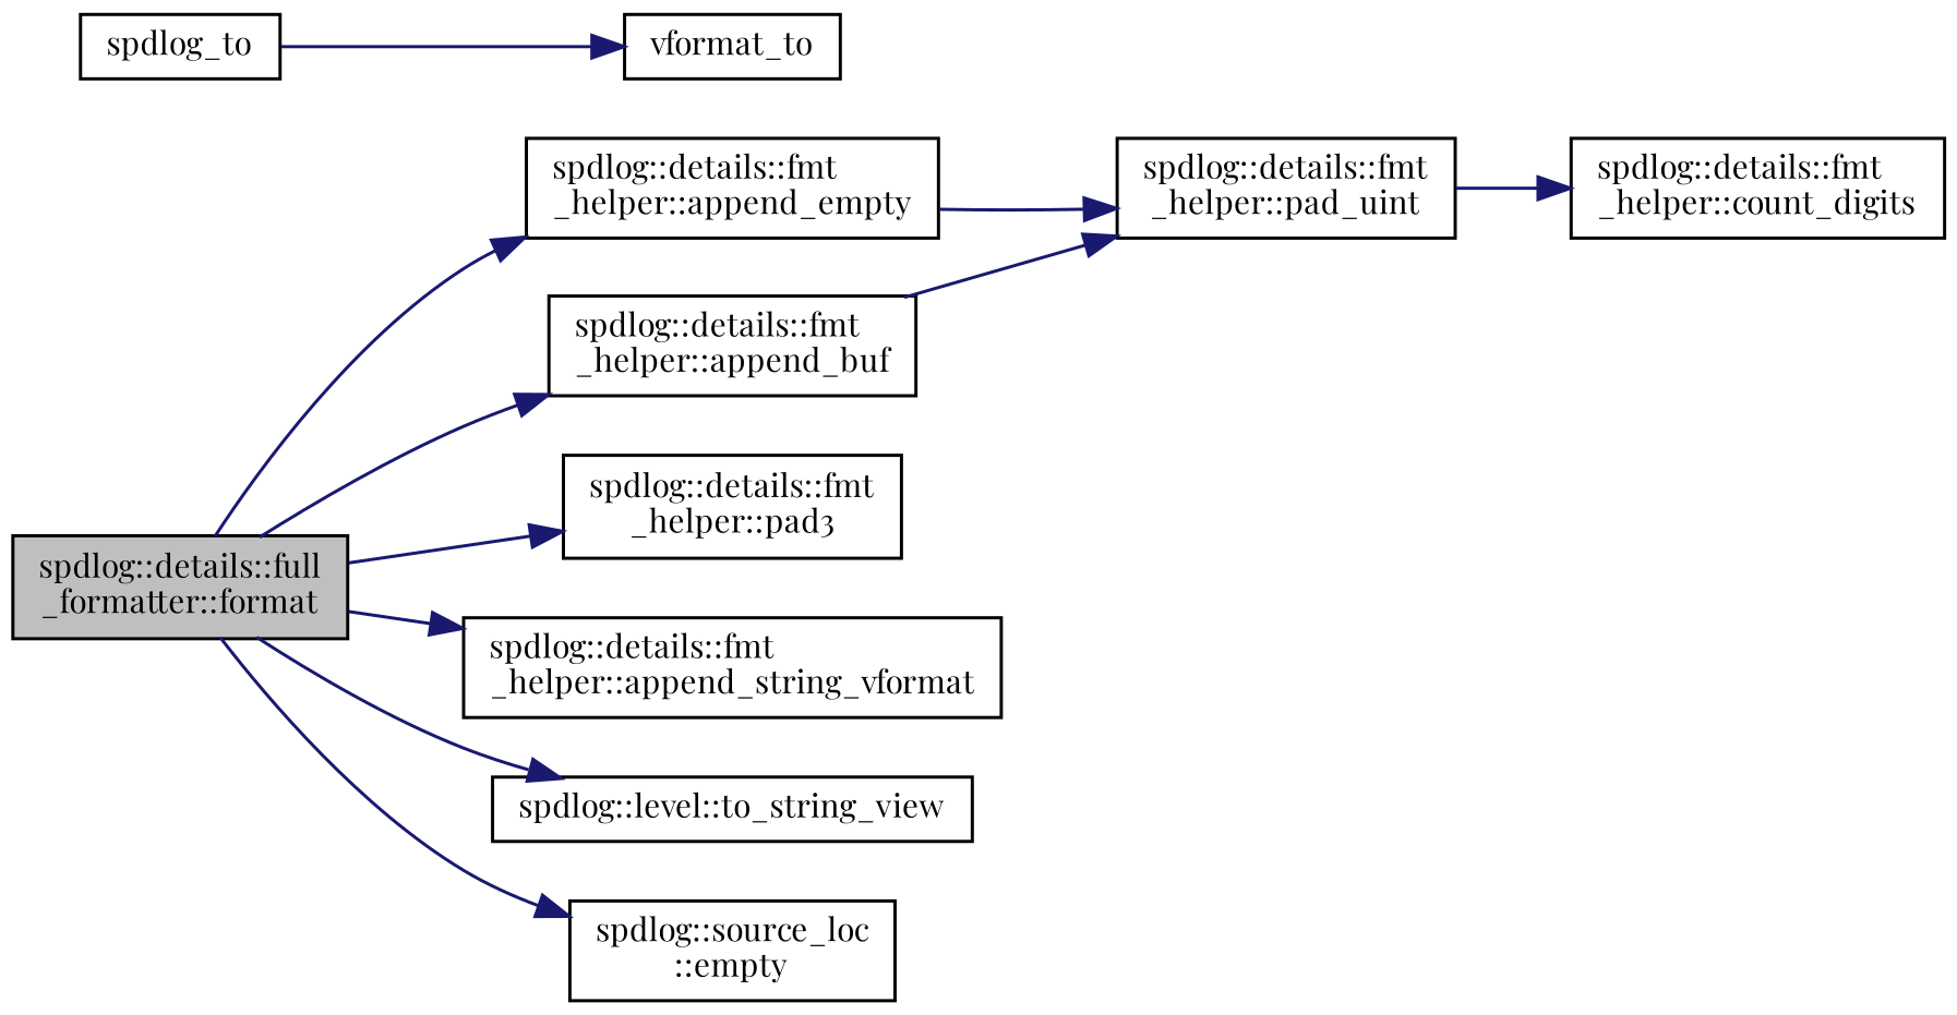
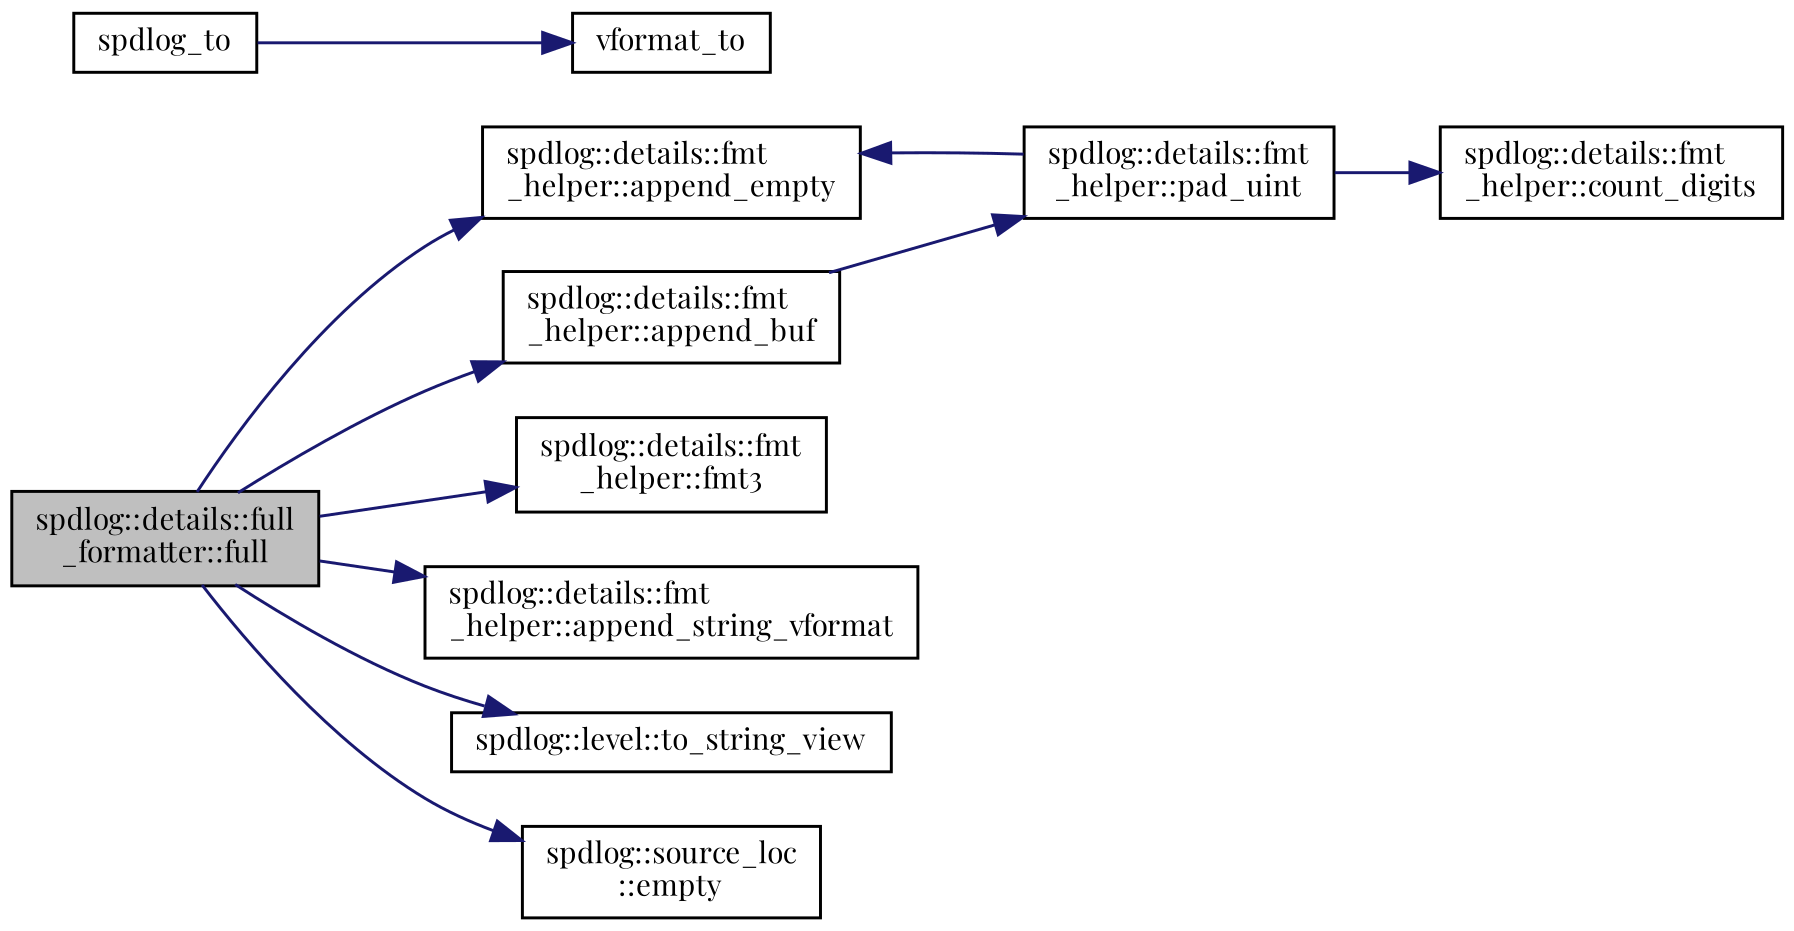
  digraph {
    fontname="Playfair Display"
    rankdir=LR
    node [color=black fillcolor=white fontname="Playfair Display" fontsize=10 shape=record style=filled]
    edge [color=midnightblue fontname="Playfair Display" fontsize=10 labelfontname=Helvetica labelfontsize=10 style=solid]
-   n1 [fillcolor=grey75 fontcolor=black height=0.2 label="spdlog::details::full\l_formatter::format" width=0.4]
+   n1 [fillcolor=grey75 fontcolor=black height=0.2 label="spdlog::details::full\l_formatter::full" width=0.4]
    n2 [height=0.2 label="spdlog::details::fmt\l_helper::append_empty" width=0.4]
    n3 [height=0.2 label="spdlog::details::fmt\l_helper::append_buf" width=0.4]
-   n4 [height=0.2 label="spdlog::details::fmt\l_helper::pad3" width=0.4]
+   n4 [height=0.2 label="spdlog::details::fmt\l_helper::fmt3" width=0.4]
    n5 [height=0.2 label="spdlog::details::fmt\l_helper::append_string_vformat" width=0.4]
    n6 [height=0.2 label="spdlog::level::to_string_view" width=0.4]
    n7 [height=0.2 label="spdlog::source_loc\l::empty" width=0.4]
    n8 [height=0.2 label="spdlog::details::fmt\l_helper::pad_uint" width=0.4]
    n9 [height=0.2 label=spdlog_to width=0.4]
    n10 [height=0.2 label=vformat_to width=0.4]
    n11 [height=0.2 label="spdlog::details::fmt\l_helper::count_digits" width=0.4]
    n1 -> n2
    n1 -> n3
    n1 -> n4
    n1 -> n5
    n1 -> n6
    n1 -> n7
    n3 -> n8
-   n2 -> n8
+   n8 -> n2
    n8 -> n11
    n9 -> n10
  }
